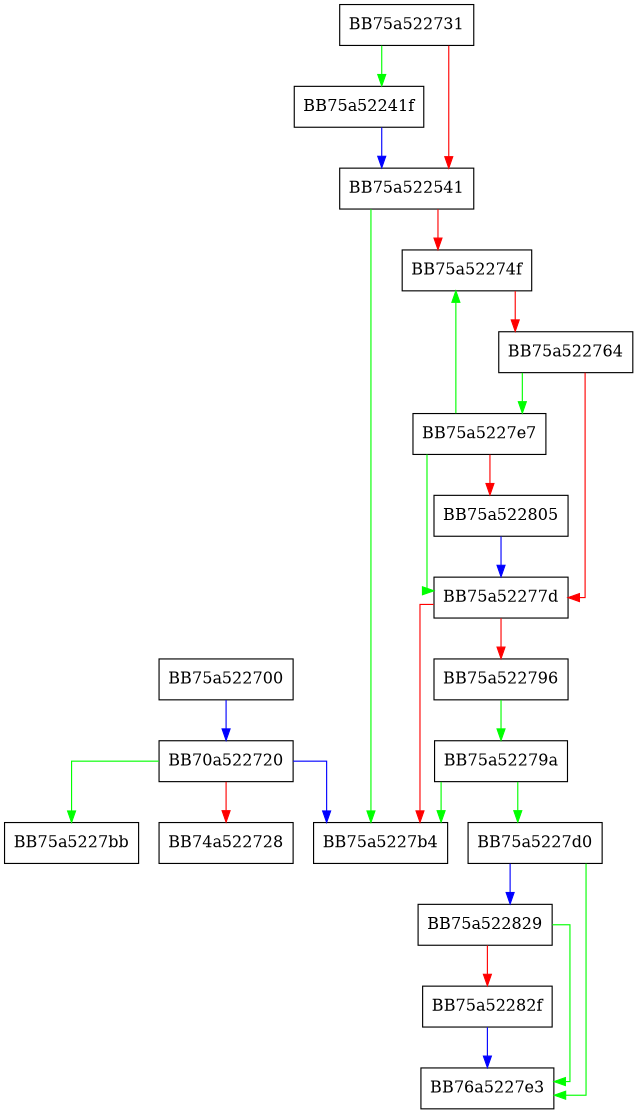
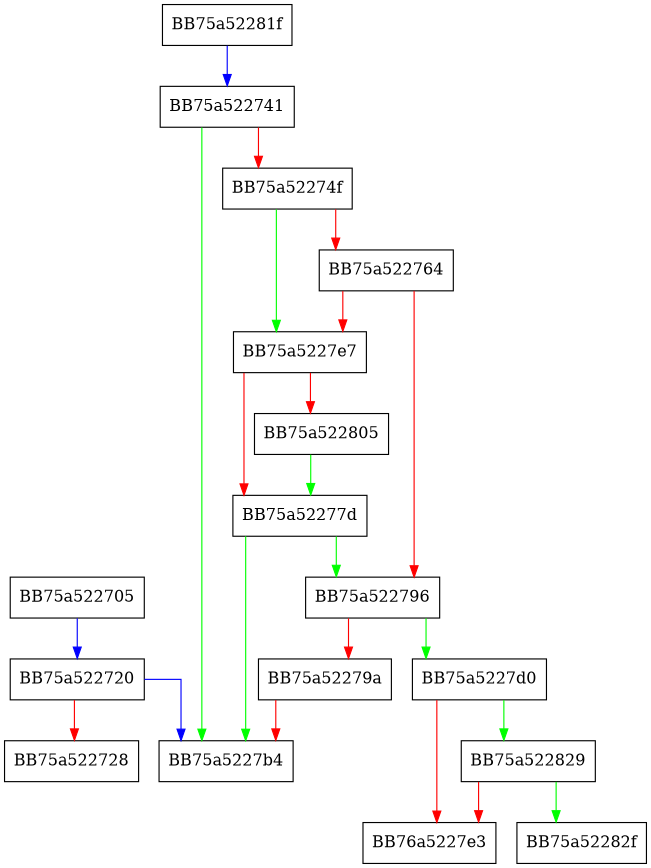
  digraph {
    splines=ortho
    node [shape=box]
    edge [color=red]
-   BB75a522700
-   BB75a522720 [label=BB70a522720]
-   BB75a5227bb
-   BB75a522728 [label=BB74a522728]
+   BB75a522700 [label=BB75a522705]
+   BB75a522720
+   BB75a522728
    BB75a5227b4
-   BB75a522731
-   BB75a52281f [label=BB75a52241f]
-   BB75a522741 [label=BB75a522541]
+   BB75a52281f
+   BB75a522741
    BB75a52274f
    BB75a5227e7
    BB75a522764
    BB75a52277d
    BB75a522805
    BB75a522796
    BB75a5227d0
    BB75a52279a
    BB75a522829
    n18 [label=BB76a5227e3]
    BB75a52282f
    BB75a522700 -> BB75a522720 [color=blue]
-   BB75a522720 -> BB75a5227bb [color=green]
    BB75a522720 -> BB75a522728
    BB75a522720 -> BB75a5227b4 [color=blue]
-   BB75a522731 -> BB75a52281f [color=green]
-   BB75a522731 -> BB75a522741
    BB75a52281f -> BB75a522741 [color=blue]
    BB75a522741 -> BB75a5227b4 [color=green]
    BB75a522741 -> BB75a52274f
-   BB75a5227e7 -> BB75a52274f [color=green]
+   BB75a52274f -> BB75a5227e7 [color=green]
    BB75a52274f -> BB75a522764
-   BB75a5227e7 -> BB75a52277d [color=green]
+   BB75a5227e7 -> BB75a52277d
    BB75a5227e7 -> BB75a522805
-   BB75a522764 -> BB75a5227e7 [color=green]
-   BB75a522764 -> BB75a52277d
-   BB75a52277d -> BB75a5227b4
-   BB75a52277d -> BB75a522796
-   BB75a522805 -> BB75a52277d [color=blue]
-   BB75a52279a -> BB75a5227d0 [color=green]
-   BB75a522796 -> BB75a52279a [color=green]
-   BB75a5227d0 -> BB75a522829 [color=blue]
-   BB75a5227d0 -> n18 [color=green]
-   BB75a52279a -> BB75a5227b4 [color=green]
-   BB75a522829 -> n18 [color=green]
-   BB75a522829 -> BB75a52282f
-   BB75a52282f -> n18 [color=blue]
+   BB75a522764 -> BB75a5227e7
+   BB75a522764 -> BB75a522796
+   BB75a52277d -> BB75a5227b4 [color=green]
+   BB75a52277d -> BB75a522796 [color=green]
+   BB75a522805 -> BB75a52277d [color=green]
+   BB75a522796 -> BB75a5227d0 [color=green]
+   BB75a522796 -> BB75a52279a
+   BB75a5227d0 -> BB75a522829 [color=green]
+   BB75a5227d0 -> n18
+   BB75a52279a -> BB75a5227b4
+   BB75a522829 -> n18
+   BB75a522829 -> BB75a52282f [color=green]
  }
